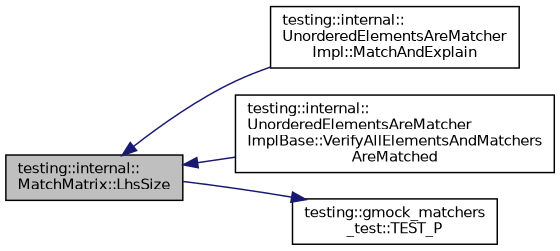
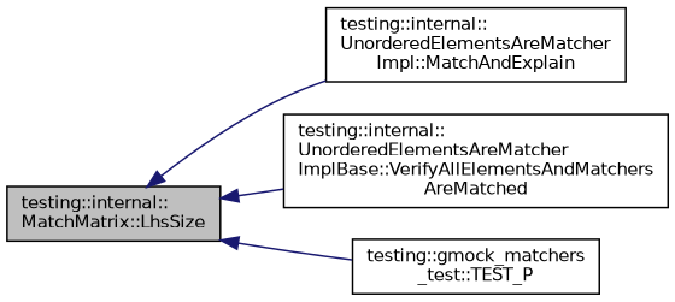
  digraph {
    rankdir=LR
    node [color=black fillcolor=white fontname=Helvetica fontsize=10 shape=record style=filled]
    edge [color=midnightblue dir=back fontname=Helvetica fontsize=10 labelfontname=Helvetica labelfontsize=10 style=solid]
    n1 [fillcolor=grey75 fontcolor=black height=0.2 label="testing::internal::\lMatchMatrix::LhsSize" width=0.4]
    n2 [height=0.2 label="testing::internal::\lUnorderedElementsAreMatcher\lImpl::MatchAndExplain" width=0.4]
    n3 [height=0.2 label="testing::internal::\lUnorderedElementsAreMatcher\lImplBase::VerifyAllElementsAndMatchers\lAreMatched" width=0.4]
    n4 [height=0.2 label="testing::gmock_matchers\l_test::TEST_P" width=0.4]
    n1 -> n2
    n1 -> n3
-   n4 -> n1
+   n1 -> n4
  }
